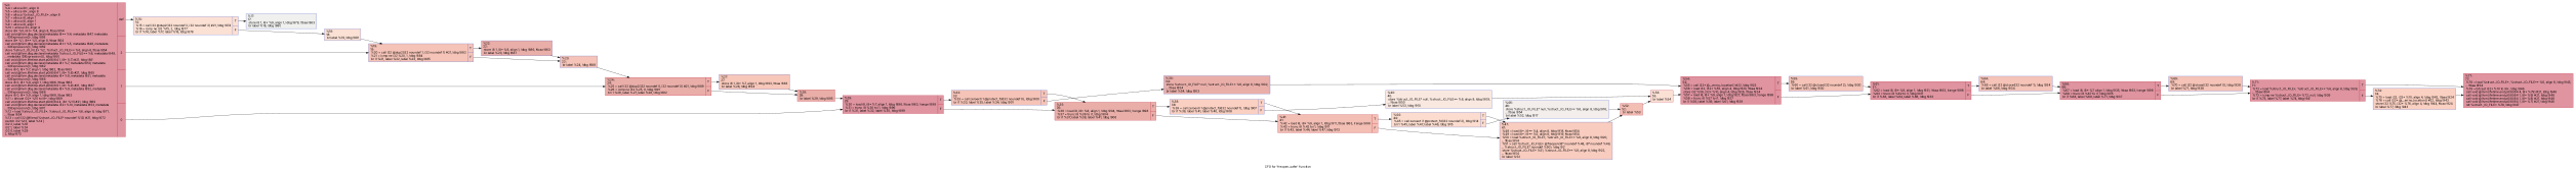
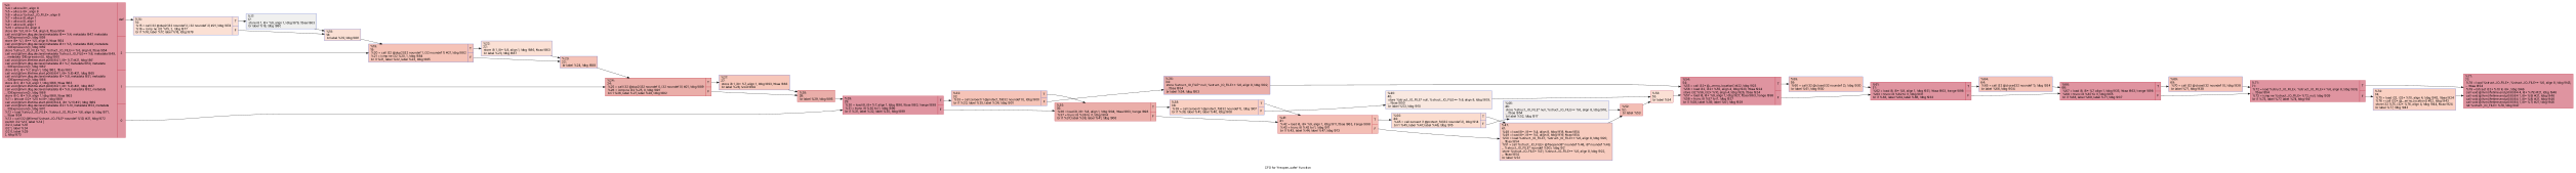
  digraph {
    fontname=Inter
    label="CFG for 'freopen_safer' function"
    rankdir=LR
    node [color="#3d50c3ff" fillcolor="#b70d2870" fontname=Inter shape=record style=filled]
    edge [fontname=Inter]
    n1 [color="#b70d28ff" label="{%3:\l  %4 = alloca i8*, align 8\l  %5 = alloca i8*, align 8\l  %6 = alloca %struct._IO_FILE*, align 8\l  %7 = alloca i8, align 1\l  %8 = alloca i8, align 1\l  %9 = alloca i8, align 1\l  %10 = alloca i32, align 4\l  store i8* %0, i8** %4, align 8, !tbaa !854\l  call void @llvm.dbg.declare(metadata i8** %4, metadata !847, metadata\l... !DIExpression()), !dbg !858\l  store i8* %1, i8** %5, align 8, !tbaa !854\l  call void @llvm.dbg.declare(metadata i8** %5, metadata !848, metadata\l... !DIExpression()), !dbg !859\l  store %struct._IO_FILE* %2, %struct._IO_FILE** %6, align 8, !tbaa !854\l  call void @llvm.dbg.declare(metadata %struct._IO_FILE** %6, metadata !849,\l... metadata !DIExpression()), !dbg !860\l  call void @llvm.lifetime.start.p0i8(i64 1, i8* %7) #21, !dbg !861\l  call void @llvm.dbg.declare(metadata i8* %7, metadata !850, metadata\l... !DIExpression()), !dbg !862\l  store i8 0, i8* %7, align 1, !dbg !862, !tbaa !863\l  call void @llvm.lifetime.start.p0i8(i64 1, i8* %8) #21, !dbg !865\l  call void @llvm.dbg.declare(metadata i8* %8, metadata !851, metadata\l... !DIExpression()), !dbg !866\l  store i8 0, i8* %8, align 1, !dbg !866, !tbaa !863\l  call void @llvm.lifetime.start.p0i8(i64 1, i8* %9) #21, !dbg !867\l  call void @llvm.dbg.declare(metadata i8* %9, metadata !852, metadata\l... !DIExpression()), !dbg !868\l  store i8 0, i8* %9, align 1, !dbg !868, !tbaa !863\l  %11 = bitcast i32* %10 to i8*, !dbg !869\l  call void @llvm.lifetime.start.p0i8(i64 4, i8* %11) #21, !dbg !869\l  call void @llvm.dbg.declare(metadata i32* %10, metadata !853, metadata\l... !DIExpression()), !dbg !870\l  %12 = load %struct._IO_FILE*, %struct._IO_FILE** %6, align 8, !dbg !871,\l... !tbaa !854\l  %13 = call i32 @fileno(%struct._IO_FILE* noundef %12) #21, !dbg !872\l  switch i32 %13, label %14 [\l    i32 2, label %19\l    i32 1, label %24\l    i32 0, label %29\l  ], !dbg !873\l|{<s0>def|<s1>2|<s2>1|<s3>0}}"]
    n2 [fillcolor="#f7b99e70" label="{%14:\l14:                                               \l  %15 = call i32 @dup2(i32 noundef 2, i32 noundef 2) #21, !dbg !874\l  %16 = icmp ne i32 %15, 2, !dbg !877\l  br i1 %16, label %17, label %18, !dbg !878\l|{<s0>T|<s1>F}}"]
    n3 [fillcolor="#e8765c70" label="{%19:\l19:                                               \l  %20 = call i32 @dup2(i32 noundef 1, i32 noundef 1) #21, !dbg !882\l  %21 = icmp ne i32 %20, 1, !dbg !884\l  br i1 %21, label %22, label %23, !dbg !885\l|{<s0>T|<s1>F}}"]
    n4 [color="#b70d28ff" fillcolor="#d0473d70" label="{%24:\l24:                                               \l  %25 = call i32 @dup2(i32 noundef 0, i32 noundef 0) #21, !dbg !889\l  %26 = icmp ne i32 %25, 0, !dbg !891\l  br i1 %26, label %27, label %28, !dbg !892\l|{<s0>T|<s1>F}}"]
    n5 [color="#b70d28ff" label="{%29:\l29:                                               \l  %30 = load i8, i8* %7, align 1, !dbg !896, !tbaa !863, !range !898\l  %31 = trunc i8 %30 to i1, !dbg !896\l  br i1 %31, label %32, label %35, !dbg !899\l|{<s0>T|<s1>F}}"]
    n6 [fillcolor="#dedcdb70" label="{%17:\l17:                                               \l  store i8 1, i8* %9, align 1, !dbg !879, !tbaa !863\l  br label %18, !dbg !880\l}"]
    n7 [fillcolor="#f7b99e70" label="{%18:\l18:                                               \l  br label %19, !dbg !881\l}"]
-   n8 [fillcolor="#d0473d70" label="{%22:\l22:                                               \l  store i8 1, i8* %8, align 1, !dbg !886, !tbaa !863\l  br label %23, !dbg !887\l}"]
+   n8 [fillcolor="#f7b99e70" label="{%22:\l22:                                               \l  store i8 1, i8* %8, align 1, !dbg !886, !tbaa !863\l  br label %23, !dbg !887\l}"]
    n9 [fillcolor="#e8765c70" label="{%23:\l23:                                               \l  br label %24, !dbg !888\l}"]
-   n10 [fillcolor="#ec7f6370" label="{%27:\l27:                                               \l  store i8 1, i8* %7, align 1, !dbg !893, !tbaa !863\l  br label %28, !dbg !894\l}"]
+   n10 [fillcolor="#ec7f6370" label="{%27:\l27:                                               \l  store i8 1, i8* %7, align 1, !dbg !893, !tbaa !863\l  br label %28, !void !894\l}"]
    n11 [color="#b70d28ff" fillcolor="#d0473d70" label="{%28:\l28:                                               \l  br label %29, !dbg !895\l}"]
    n12 [fillcolor="#e8765c70" label="{%32:\l32:                                               \l  %33 = call zeroext i1 @protect_fd(i32 noundef 0), !dbg !900\l  br i1 %33, label %35, label %34, !dbg !901\l|{<s0>T|<s1>F}}"]
    n13 [color="#b70d28ff" fillcolor="#d0473d70" label="{%35:\l35:                                               \l  %36 = load i8, i8* %8, align 1, !dbg !904, !tbaa !863, !range !898\l  %37 = trunc i8 %36 to i1, !dbg !904\l  br i1 %37, label %38, label %41, !dbg !906\l|{<s0>T|<s1>F}}"]
    n14 [fillcolor="#d0473d70" label="{%34:\l34:                                               \l  store %struct._IO_FILE* null, %struct._IO_FILE** %6, align 8, !dbg !902,\l... !tbaa !854\l  br label %54, !dbg !903\l}"]
    n15 [fillcolor="#f3947570" label="{%38:\l38:                                               \l  %39 = call zeroext i1 @protect_fd(i32 noundef 1), !dbg !907\l  br i1 %39, label %41, label %40, !dbg !908\l|{<s0>T|<s1>F}}"]
    n16 [color="#b70d28ff" fillcolor="#e36c5570" label="{%41:\l41:                                               \l  %42 = load i8, i8* %9, align 1, !dbg !911, !tbaa !863, !range !898\l  %43 = trunc i8 %42 to i1, !dbg !911\l  br i1 %43, label %44, label %47, !dbg !913\l|{<s0>T|<s1>F}}"]
    n17 [color="#b70d28ff" label="{%54:\l54:                                               \l  %55 = call i32* @__errno_location() #22, !dbg !923\l  %56 = load i32, i32* %55, align 4, !dbg !923, !tbaa !924\l  store i32 %56, i32* %10, align 4, !dbg !926, !tbaa !924\l  %57 = load i8, i8* %9, align 1, !dbg !927, !tbaa !863, !range !898\l  %58 = trunc i8 %57 to i1, !dbg !927\l  br i1 %58, label %59, label %61, !dbg !929\l|{<s0>T|<s1>F}}"]
    n18 [fillcolor="#f1ccb870" label="{%40:\l40:                                               \l  store %struct._IO_FILE* null, %struct._IO_FILE** %6, align 8, !dbg !909,\l... !tbaa !850\l  br label %53, !dbg !910\l}"]
    n19 [fillcolor="#f7af9170" label="{%44:\l44:                                               \l  %45 = call zeroext i1 @protect_fd(i32 noundef 2), !dbg !914\l  br i1 %45, label %47, label %46, !dbg !915\l|{<s0>T|<s1>F}}"]
    n20 [fillcolor="#f08b6e70" label="{%47:\l47:                                               \l  %48 = load i8*, i8** %4, align 8, !dbg !918, !tbaa !854\l  %49 = load i8*, i8** %5, align 8, !dbg !919, !tbaa !854\l  %50 = load %struct._IO_FILE*, %struct._IO_FILE** %6, align 8, !dbg !920,\l... !tbaa !854\l  %51 = call %struct._IO_FILE* @freopen(i8* noundef %48, i8* noundef %49,\l... %struct._IO_FILE* noundef %50), !dbg !921\l  store %struct._IO_FILE* %51, %struct._IO_FILE** %6, align 8, !dbg !922,\l... !tbaa !854\l  br label %52\l}"]
    n21 [fillcolor="#e8765c70" label="{%59:\l59:                                               \l  %60 = call i32 @close(i32 noundef 2), !dbg !930\l  br label %61, !dbg !930\l}"]
    n22 [color="#b70d28ff" label="{%61:\l61:                                               \l  %62 = load i8, i8* %8, align 1, !dbg !931, !tbaa !863, !range !898\l  %63 = trunc i8 %62 to i1, !dbg !931\l  br i1 %63, label %64, label %66, !dbg !933\l|{<s0>T|<s1>F}}"]
    n23 [fillcolor="#e8765c70" label="{%64:\l64:                                               \l  %65 = call i32 @close(i32 noundef 1), !dbg !934\l  br label %66, !dbg !934\l}"]
    n24 [color="#b70d28ff" label="{%66:\l66:                                               \l  %67 = load i8, i8* %7, align 1, !dbg !935, !tbaa !863, !range !898\l  %68 = trunc i8 %67 to i1, !dbg !935\l  br i1 %68, label %69, label %71, !dbg !937\l|{<s0>T|<s1>F}}"]
    n25 [color="#b70d28ff" fillcolor="#f7b99e70" label="{%53:\l53:                                               \l  br label %54\l}"]
    n26 [fillcolor="#e3d9d370" label="{%46:\l46:                                               \l  store %struct._IO_FILE* null, %struct._IO_FILE** %6, align 8, !dbg !916,\l... !tbaa !854\l  br label %52, !dbg !917\l}"]
    n27 [color="#b70d28ff" fillcolor="#e36c5570" label="{%52:\l52:                                               \l  br label %53\l}"]
    n28 [fillcolor="#e8765c70" label="{%69:\l69:                                               \l  %70 = call i32 @close(i32 noundef 0), !dbg !938\l  br label %71, !dbg !938\l}"]
    n29 [color="#b70d28ff" label="{%71:\l71:                                               \l  %72 = load %struct._IO_FILE*, %struct._IO_FILE** %6, align 8, !dbg !939,\l... !tbaa !854\l  %73 = icmp ne %struct._IO_FILE* %72, null, !dbg !939\l  br i1 %73, label %77, label %74, !dbg !941\l|{<s0>T|<s1>F}}"]
    n30 [color="#b70d28ff" label="{%77:\l77:                                               \l  %78 = load %struct._IO_FILE*, %struct._IO_FILE** %6, align 8, !dbg !945,\l... !tbaa !854\l  %79 = bitcast i32* %10 to i8*, !dbg !946\l  call void @llvm.lifetime.end.p0i8(i64 4, i8* %79) #21, !dbg !946\l  call void @llvm.lifetime.end.p0i8(i64 1, i8* %9) #21, !dbg !946\l  call void @llvm.lifetime.end.p0i8(i64 1, i8* %8) #21, !dbg !946\l  call void @llvm.lifetime.end.p0i8(i64 1, i8* %7) #21, !dbg !946\l  ret %struct._IO_FILE* %78, !dbg !947\l}"]
    n31 [fillcolor="#f3947570" label="{%74:\l74:                                               \l  %75 = load i32, i32* %10, align 4, !dbg !942, !tbaa !924\l  %76 = call i32* @__errno_location() #22, !dbg !943\l  store i32 %75, i32* %76, align 4, !dbg !944, !tbaa !924\l  br label %77, !dbg !943\l}"]
    n1 -> n2 [tailport=s0]
    n1 -> n3 [tailport=s1]
    n1 -> n4 [tailport=s2]
    n1 -> n5 [tailport=s3]
    n2 -> n6 [tailport=s0]
    n2 -> n7 [tailport=s1]
    n3 -> n8 [tailport=s0]
    n3 -> n9 [tailport=s1]
    n4 -> n10 [tailport=s0]
    n4 -> n11 [tailport=s1]
    n5 -> n12 [tailport=s0]
    n5 -> n13 [tailport=s1]
+   n6 -> n7
    n7 -> n3
    n8 -> n9
    n9 -> n4
    n10 -> n11
    n11 -> n5
    n12 -> n13 [tailport=s0]
    n12 -> n14 [tailport=s1]
    n13 -> n15 [tailport=s0]
    n13 -> n16 [tailport=s1]
    n14 -> n17
    n15 -> n16 [tailport=s0]
    n15 -> n18 [tailport=s1]
    n16 -> n19 [tailport=s0]
    n16 -> n20 [tailport=s1]
    n17 -> n21 [tailport=s0]
    n17 -> n22 [tailport=s1]
    n18 -> n25
    n19 -> n20 [tailport=s0]
    n19 -> n26 [tailport=s1]
    n20 -> n27
    n21 -> n22
    n22 -> n23 [tailport=s0]
    n22 -> n24 [tailport=s1]
    n23 -> n24
    n24 -> n28 [tailport=s0]
    n24 -> n29 [tailport=s1]
    n25 -> n17
    n26 -> n27
    n27 -> n25
    n28 -> n29
    n29 -> n30 [tailport=s0]
    n29 -> n31 [tailport=s1]
    n31 -> n30
  }
